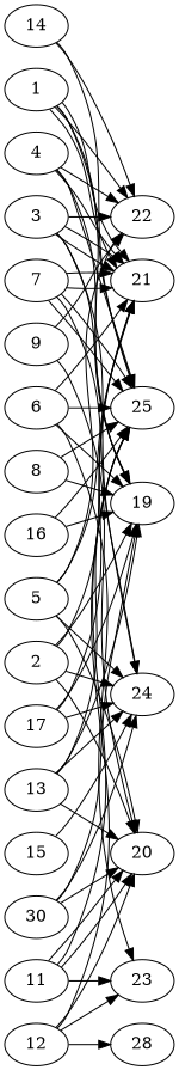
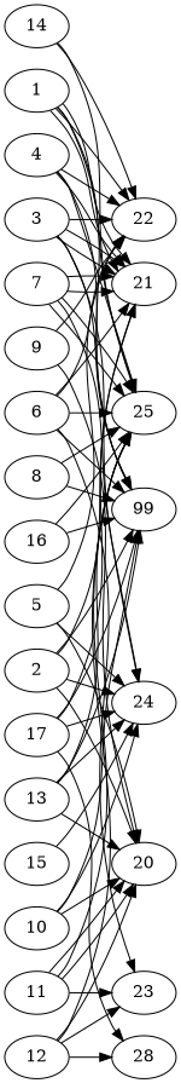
  digraph {
    rankdir=LR
    node [alpha=0.18]
    1 [alpha=0.10 expect_size=32080896]
-   19 [alpha=0.03 expect_size=13084672]
+   19 [alpha=0.03 expect_size=13084672 label=99]
    21 [alpha=0.08 expect_size=42205184]
    22 [expect_size=24987648]
    25 [alpha=0.16 expect_size=47283200]
    2 [alpha=0.03 expect_size=8982528]
    20 [alpha=0.20 expect_size=18646016]
    24 [expect_size=45079552]
    3 [alpha=0.06 expect_size=48893952]
    4 [alpha=0.19 expect_size=11850752]
    5 [alpha=0.10 expect_size=20273152]
    6 [expect_size=48566272]
    23 [alpha=0.07 expect_size=50038784]
    7 [alpha=0.06 expect_size=31702016]
    8 [alpha=0.05 expect_size=49255424]
    9 [alpha=0.02 expect_size=15157248]
-   10 [alpha=0.10 expect_size=26664960 label=30]
+   10 [alpha=0.10 expect_size=26664960]
    11 [alpha=0.13 expect_size=18043904]
    12 [alpha=0.11 expect_size=42415104]
    n20 [alpha=0.03 expect_size=49248256 label=28]
    13 [expect_size=49108992]
    14 [alpha=0.01 expect_size=16088064]
    15 [alpha=0.12 expect_size=14874624]
    16 [alpha=0.04 expect_size=38813696]
    17 [alpha=0.12 expect_size=34566144]
    1 -> 19
    1 -> 21
    1 -> 21
    1 -> 22
    1 -> 25
    2 -> 19
    2 -> 21
    2 -> 20
    2 -> 24
    3 -> 19
    3 -> 21
    3 -> 21
    3 -> 22
    3 -> 24
    4 -> 19
    4 -> 21
    4 -> 22
    4 -> 25
-   5 -> 21
    5 -> 22
    5 -> 20
    5 -> 24
    6 -> 19
    6 -> 21
+   6 -> 22
    6 -> 25
    6 -> 23
    7 -> 21
    7 -> 21
    7 -> 25
    7 -> 25
    7 -> 24
    8 -> 19
    8 -> 25
    9 -> 22
    9 -> 20
    10 -> 19
    10 -> 20
    10 -> 24
    11 -> 25
    11 -> 20
    11 -> 20
    11 -> 23
    12 -> 25
    12 -> 20
    12 -> 23
    12 -> n20
    13 -> 19
    13 -> 25
    13 -> 20
    13 -> 24
    14 -> 22
    14 -> 25
    15 -> 24
    16 -> 19
    16 -> 25
    17 -> 19
    17 -> 21
    17 -> 24
+   17 -> n20
  }
